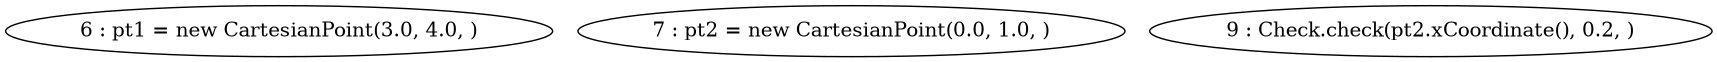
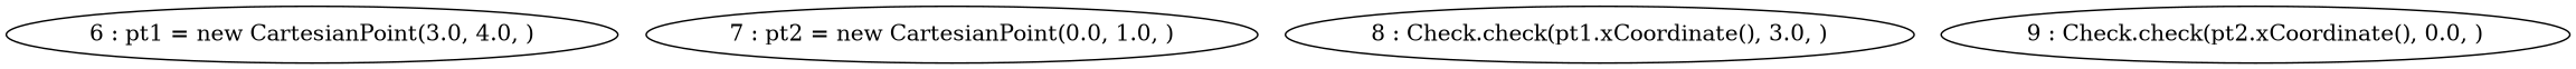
  digraph {
    "6 : pt1 = new CartesianPoint(3.0, 4.0, )"
    "7 : pt2 = new CartesianPoint(0.0, 1.0, )"
-   "9 : Check.check(pt2.xCoordinate(), 0.0, )" [label="9 : Check.check(pt2.xCoordinate(), 0.2, )"]
+   "8 : Check.check(pt1.xCoordinate(), 3.0, )"
+   "9 : Check.check(pt2.xCoordinate(), 0.0, )"
  }
